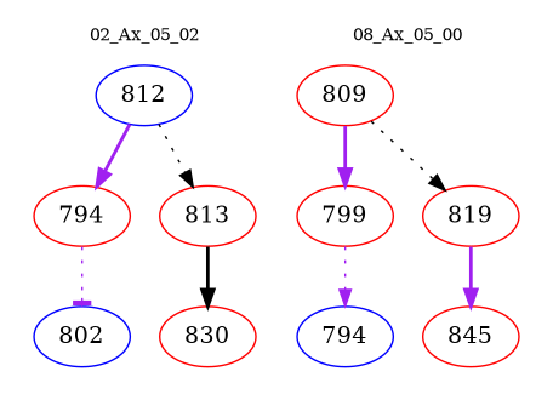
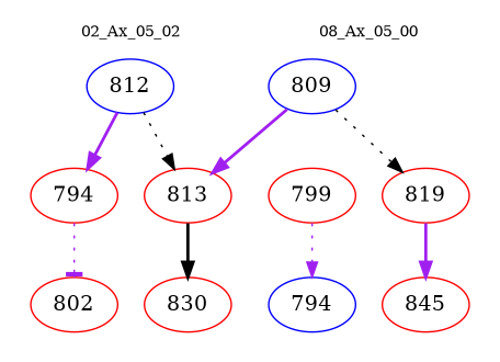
  digraph {
    node [color=red]
    edge [arrowhead=normal color=purple style=bold]
    n1 [color=blue label=812]
    n2 [label=794]
    n3 [label=813]
-   n4 [color=blue label=802]
+   n4 [label=802]
    n5 [label=830]
-   n6 [label=809]
+   n6 [color=blue label=809]
    n7 [label=799]
    n8 [label=819]
    n9 [color=blue label=794]
    n10 [label=845]
    subgraph cluster_1 {
      color=white
      fontsize=10
      label="02_Ax_05_02"
      n1
      n2
      n3
      n4
      n5
    }
    subgraph cluster_2 {
      color=white
      fontsize=10
      label="08_Ax_05_00"
      n6
      n7
      n8
      n9
      n10
    }
    n1 -> n2
    n1 -> n3 [color=black style=dotted]
    n2 -> n4 [arrowhead=tee style=dotted]
    n3 -> n5 [color=black]
-   n6 -> n7
+   n6 -> n3
    n6 -> n8 [color=black style=dotted]
    n7 -> n9 [style=dotted]
    n8 -> n10
  }
